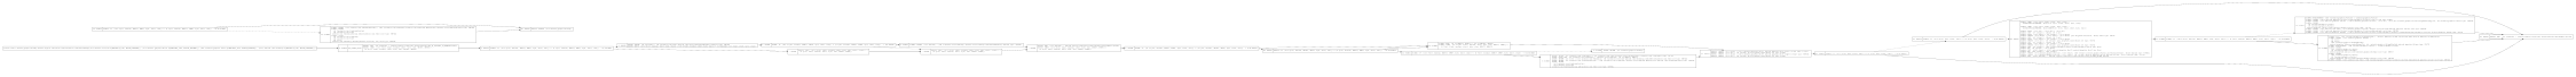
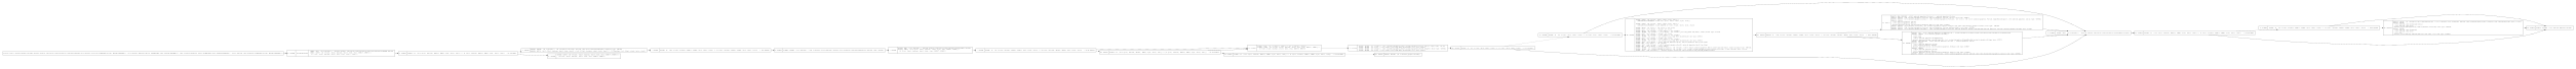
  digraph {
    fontname="IBM Plex Mono"
    rankdir=LR
    node [fontname="IBM Plex Mono" shape=record]
    edge [fontname="IBM Plex Mono"]
    n1 [label="{0\:\ 0x0000|MTH_ENTER_BLOCK\l|0x0000: SGET  (r0 I:boolean) =  android.support.transition.TransitionUtils.HAS_IS_ATTACHED_TO_WINDOW boolean \l0x0002: CONST  (r1 I:?[int, float, boolean, short, byte, char, OBJECT, ARRAY]) = \l  (0 ?[int, float, boolean, short, byte, char, OBJECT, ARRAY])\l \l}"]
    n2 [label="{1\:\ 0x0003|0x0003: IF  (r0 I:?[int, boolean, OBJECT, ARRAY, byte, short, char]) == (0 ?[int, boolean, OBJECT, ARRAY, byte, short, char])  \-\> B:6:0x0013 \l}"]
    n3 [label="{2\:\ 0x0005|0x0005: INVOKE  (r0 I:boolean) = (r8 I:android.view.View) android.view.View.isAttachedToWindow():boolean type: VIRTUAL \l0x0009: ARITH  (r0 I:?[int, boolean, short, byte, char]) = (r0 I:?[int, boolean, short, byte, char]) ^ (1 ?[boolean, int, float, short, byte, char]) \l}"]
    n4 [label="{6\:\ 0x0013|0x0013: CONST  (r0 I:?[int, float, boolean, short, byte, char, OBJECT, ARRAY]) = \l  (0 ?[int, float, boolean, short, byte, char, OBJECT, ARRAY])\l \l}"]
    n5 [label="{3\:\ 0x000b|0x000b: IF  (r11 I:?[int, boolean, OBJECT, ARRAY, byte, short, char]) != (0 ?[int, boolean, OBJECT, ARRAY, byte, short, char])  \-\> B:5:0x000e \l}"]
-   n6 [label="{7\:\ 0x0014|0x0014: CONST  (r2 I:?[int, float, boolean, short, byte, char, OBJECT, ARRAY]) = \l  (0 ?[int, float, boolean, short, byte, char, OBJECT, ARRAY])\l \l}"]
    n7 [label="{5\:\ 0x000e|0x000e: INVOKE  (r2 I:boolean) = (r11 I:android.view.ViewGroup) android.view.ViewGroup.isAttachedToWindow():boolean type: VIRTUAL \l}"]
    n8 [label="{8\:\ 0x0015|0x0015: SGET  (r3 I:boolean) =  android.support.transition.TransitionUtils.HAS_OVERLAY boolean \l0x0017: CONST  (r4 I:?[int, float, boolean, short, byte, char, OBJECT, ARRAY]) = \l  (0 ?[int, float, boolean, short, byte, char, OBJECT, ARRAY])\l \l}"]
    n9 [label="{9\:\ 0x0018|0x0018: IF  (r3 I:?[int, boolean, OBJECT, ARRAY, byte, short, char]) == (0 ?[int, boolean, OBJECT, ARRAY, byte, short, char])  \-\> B:14:0x0031 \l}"]
    n10 [label="{10\:\ 0x001a|0x001a: IF  (r0 I:?[int, boolean, OBJECT, ARRAY, byte, short, char]) == (0 ?[int, boolean, OBJECT, ARRAY, byte, short, char])  \-\> B:14:0x0031 \l}"]
    n11 [label="{14\:\ 0x0031|0x0031: MOVE  (r1 I:?[OBJECT, ARRAY]) = (r4 I:?[OBJECT, ARRAY]) \l0x0032: CONST  (r2 I:?[int, float, boolean, short, byte, char, OBJECT, ARRAY]) = \l  (0 ?[int, float, boolean, short, byte, char, OBJECT, ARRAY])\l \l}"]
    n12 [label="{11\:\ 0x001c|0x001c: IF  (r2 I:?[int, boolean, OBJECT, ARRAY, byte, short, char]) != (0 ?[int, boolean, OBJECT, ARRAY, byte, short, char])  \-\> B:13:0x001f \l}"]
    n13 [label="{15\:\ 0x0033|0x0033: INVOKE  (r3 I:float) = (r10 I:android.graphics.RectF) android.graphics.RectF.width():float type: VIRTUAL \l0x0037: INVOKE  (r3 I:int) = (r3 I:float) java.lang.Math.round(float):int type: STATIC \l0x003b: INVOKE  (r5 I:float) = (r10 I:android.graphics.RectF) android.graphics.RectF.height():float type: VIRTUAL \l0x003f: INVOKE  (r5 I:int) = (r5 I:float) java.lang.Math.round(float):int type: STATIC \l}"]
    n14 [label="{12\:\ 0x001e|0x001e: RETURN  (r4 I:android.graphics.Bitmap) \l}"]
-   n15 [label="{13\:\ 0x001f|0x001f: INVOKE  (r1 I:android.view.ViewParent) = (r8 I:android.view.View) android.view.View.getParent():android.view.ViewParent type: VIRTUAL \l0x0023: CHECK_CAST  (r1 I:android.view.ViewGroup) = (android.view.ViewGroup) (r1 I:?[OBJECT, ARRAY]) \l0x0025: INVOKE  (r2 I:int) = (r1 I:android.view.ViewGroup), (r8 I:android.view.View) android.view.ViewGroup.indexOfChild(android.view.View):int type: VIRTUAL \l0x0029: INVOKE  (r3 I:android.view.ViewGroupOverlay) = (r11 I:android.view.ViewGroup) android.view.ViewGroup.getOverlay():android.view.ViewGroupOverlay type: VIRTUAL \l0x002d: INVOKE  \l  (r3 I:android.view.ViewGroupOverlay)\l  (r8 I:android.view.View)\l android.view.ViewGroupOverlay.add(android.view.View):void type: VIRTUAL \l}"]
    n16 [label="{16\:\ 0x0043|0x0043: IF  (r3 I:?[int, byte, short, char]) \<= (0 ?[int, byte, short, char])  \-\> B:22:0x0099 \l}"]
    n17 [label="{17\:\ 0x0045|0x0045: IF  (r5 I:?[int, byte, short, char]) \<= (0 ?[int, byte, short, char])  \-\> B:22:0x0099 \l}"]
    n18 [label="{22\:\ 0x0099|0x0099: SGET  (r9 I:boolean) =  android.support.transition.TransitionUtils.HAS_OVERLAY boolean \l}"]
    n19 [label="{18\:\ 0x0047|0x0047: CONST  (r4 I:?[int, float, short, byte, char]) = \l  (1065353216(0x3f800000, float:1.0) ?[int, float, short, byte, char])\l \l0x0049: CONST  (r6 I:?[int, float, short, byte, char]) = \l  (1233125376(0x49800000, float:1048576.0) ?[int, float, short, byte, char])\l \l0x004b: ARITH  (r7 I:int) = (r3 I:int) * (r5 I:int) \l0x004d: CAST  (r7 I:float) = (float) (r7 I:int) \l0x004e: ARITH  (r6 I:float) = (r6 I:float) \/ (r7 I:float) \l0x004f: INVOKE  (r4 I:float) = (r4 I:float), (r6 I:float) java.lang.Math.min(float, float):float type: STATIC \l0x0053: CAST  (r3 I:float) = (float) (r3 I:int) \l0x0054: ARITH  (r3 I:float) = (r3 I:float) * (r4 I:float) \l0x0056: INVOKE  (r3 I:int) = (r3 I:float) java.lang.Math.round(float):int type: STATIC \l0x005a: CAST  (r5 I:float) = (float) (r5 I:int) \l0x005b: ARITH  (r5 I:float) = (r5 I:float) * (r4 I:float) \l0x005d: INVOKE  (r5 I:int) = (r5 I:float) java.lang.Math.round(float):int type: STATIC \l0x0061: IGET  (r6 I:float) = (r10 I:android.graphics.RectF) android.graphics.RectF.left float \l0x0063: NEG  (r6 I:float) = (r6 I:float) \l0x0064: IGET  (r10 I:float) = (r10 I:android.graphics.RectF) android.graphics.RectF.top float \l0x0066: NEG  (r10 I:float) = (r10 I:float) \l0x0067: INVOKE  (r9 I:android.graphics.Matrix), (r6 I:float), (r10 I:float) android.graphics.Matrix.postTranslate(float, float):boolean type: VIRTUAL \l0x006a: INVOKE  (r9 I:android.graphics.Matrix), (r4 I:float), (r4 I:float) android.graphics.Matrix.postScale(float, float):boolean type: VIRTUAL \l0x006d: SGET  (r10 I:boolean) =  android.support.transition.TransitionUtils.HAS_PICTURE_BITMAP boolean \l}"]
+   n20 [label="{23\:\ 0x009b|0x009b: IF  (r9 I:?[int, boolean, OBJECT, ARRAY, byte, short, char]) == (0 ?[int, boolean, OBJECT, ARRAY, byte, short, char])  \-\> B:26:0x00a9 \l}"]
    n21 [label="{19\:\ 0x006f|0x006f: IF  (r10 I:?[int, boolean, OBJECT, ARRAY, byte, short, char]) == (0 ?[int, boolean, OBJECT, ARRAY, byte, short, char])  \-\> B:21:0x0088 \l}"]
    n22 [label="{20\:\ 0x0071|0x0071: NEW_INSTANCE  (r10 I:android.graphics.Picture) =  android.graphics.Picture \l0x0073: INVOKE  (r10 I:android.graphics.Picture) android.graphics.Picture.\<init\>():void type: DIRECT \l0x0076: INVOKE  (r3 I:android.graphics.Canvas) = (r10 I:android.graphics.Picture), (r3 I:int), (r5 I:int) android.graphics.Picture.beginRecording(int, int):android.graphics.Canvas type: VIRTUAL \l4x007a: INVOKE  \l  (r3 I:android.graphics.Canvas)\l  (r9 I:android.graphics.Matrix)\l android.graphics.Canvas.concat(android.graphics.Matrix):void type: VIRTUAL \l0x007d: INVOKE  (r8 I:android.view.View), (r3 I:android.graphics.Canvas) android.view.View.draw(android.graphics.Canvas):void type: VIRTUAL \l0x0080: INVOKE  (r10 I:android.graphics.Picture) android.graphics.Picture.endRecording():void type: VIRTUAL \l0x0083: INVOKE  (r4 I:android.graphics.Bitmap) = (r10 I:android.graphics.Picture) android.graphics.Bitmap.createBitmap(android.graphics.Picture):android.graphics.Bitmap type: STATIC \l}"]
    n23 [label="{21\:\ 0x0088|0x0088: SGET  (r10 I:android.graphics.Bitmap$Config) =  android.graphics.Bitmap.Config.ARGB_8888 android.graphics.Bitmap$Config \l0x008a: INVOKE  (r4 I:android.graphics.Bitmap) = \l  (r3 I:int)\l  (r5 I:int)\l  (r10 I:android.graphics.Bitmap$Config)\l android.graphics.Bitmap.createBitmap(int, int, android.graphics.Bitmap$Config):android.graphics.Bitmap type: STATIC \l0x008e: NEW_INSTANCE  (r10 I:android.graphics.Canvas) =  android.graphics.Canvas \l0x0090: INVOKE  \l  (r10 I:android.graphics.Canvas)\l  (r4 I:android.graphics.Bitmap)\l android.graphics.Canvas.\<init\>(android.graphics.Bitmap):void type: DIRECT \l0x0093: INVOKE  \l  (r10 I:android.graphics.Canvas)\l  (r9 I:android.graphics.Matrix)\l android.graphics.Canvas.concat(android.graphics.Matrix):void type: VIRTUAL \l0x0096: INVOKE  (r8 I:android.view.View), (r10 I:android.graphics.Canvas) android.view.View.draw(android.graphics.Canvas):void type: VIRTUAL \l}"]
    n24 [label="{24\:\ 0x009d|0x009d: IF  (r0 I:?[int, boolean, OBJECT, ARRAY, byte, short, char]) == (0 ?[int, boolean, OBJECT, ARRAY, byte, short, char])  \-\> B:26:0x00a9 \l}"]
    n25 [label="{26\:\ 0x00a9|0x00a9: RETURN  (r4 I:android.graphics.Bitmap) \l}"]
    n26 [label="{25\:\ 0x009f|0x009f: INVOKE  (r9 I:android.view.ViewGroupOverlay) = (r11 I:android.view.ViewGroup) android.view.ViewGroup.getOverlay():android.view.ViewGroupOverlay type: VIRTUAL \l0x00a3: INVOKE  \l  (r9 I:android.view.ViewGroupOverlay)\l  (r8 I:android.view.View)\l android.view.ViewGroupOverlay.remove(android.view.View):void type: VIRTUAL \l0x00a6: INVOKE  \l  (r1 I:android.view.ViewGroup)\l  (r8 I:android.view.View)\l  (r2 I:int)\l android.view.ViewGroup.addView(android.view.View, int):void type: VIRTUAL \l}"]
    n27 [label="{private static android.graphics.Bitmap android.support.transition.TransitionUtils.createViewBitmap((r8 I:android.view.View A[IMMUTABLE_TYPE, METHOD_ARGUMENT]), (r9 I:android.graphics.Matrix A[IMMUTABLE_TYPE, METHOD_ARGUMENT]), (r10 I:android.graphics.RectF A[IMMUTABLE_TYPE, METHOD_ARGUMENT]), (r11 I:android.view.ViewGroup A[IMMUTABLE_TYPE, METHOD_ARGUMENT])) }"]
    n1 -> n2
    n2 -> n3 [style=dashed]
    n2 -> n4
    n3 -> n5
-   n4 -> n6
-   n5 -> n6 [style=dashed]
    n5 -> n7
-   n6 -> n8
    n7 -> n8
    n8 -> n9
    n9 -> n10 [style=dashed]
    n9 -> n11
    n10 -> n11
    n10 -> n12 [style=dashed]
    n11 -> n13
    n12 -> n14 [style=dashed]
-   n12 -> n15
    n13 -> n16
-   n15 -> n13
    n16 -> n17 [style=dashed]
    n16 -> n18
    n17 -> n18
    n17 -> n19 [style=dashed]
+   n18 -> n20
    n19 -> n21
+   n20 -> n24 [style=dashed]
+   n20 -> n25
    n21 -> n22 [style=dashed]
    n21 -> n23
    n22 -> n18
    n23 -> n18
    n24 -> n25
    n24 -> n26 [style=dashed]
    n26 -> n25
    n27 -> n1
  }
